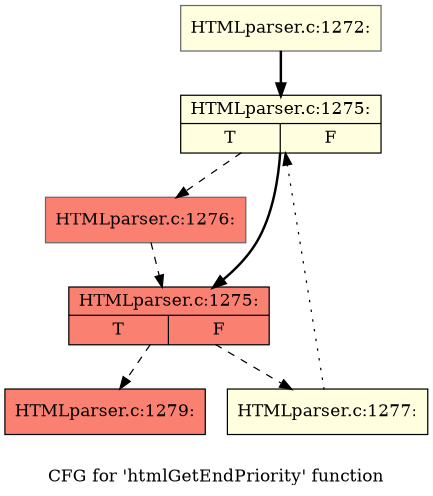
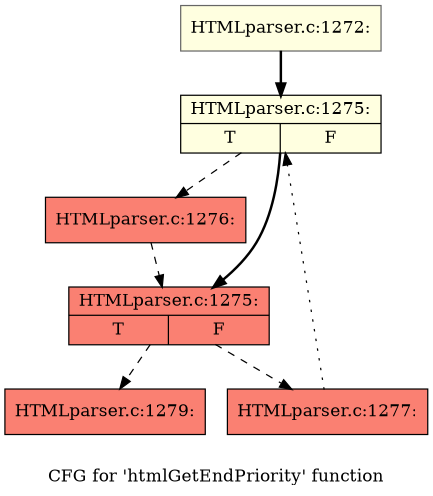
  digraph {
    label="CFG for 'htmlGetEndPriority' function"
    node [color=black fillcolor=salmon shape=record style=filled]
    edge [style=dashed]
    n1 [color=gray40 fillcolor=lightyellow label="{HTMLparser.c:1272:}"]
    n2 [fillcolor=lightyellow label="{HTMLparser.c:1275:|{<s0>T|<s1>F}}"]
-   n3 [color=gray40 label="{HTMLparser.c:1276:}"]
+   n3 [label="{HTMLparser.c:1276:}"]
    n4 [label="{HTMLparser.c:1275:|{<s0>T|<s1>F}}"]
-   n5 [fillcolor=lightyellow label="{HTMLparser.c:1277:}"]
+   n5 [label="{HTMLparser.c:1277:}"]
    n6 [label="{HTMLparser.c:1279:}"]
    n1 -> n2 [style=bold]
    n2 -> n3
    n2 -> n4 [style=bold]
    n3 -> n4
    n4 -> n5
    n4 -> n6
    n5 -> n2 [style=dotted]
  }
